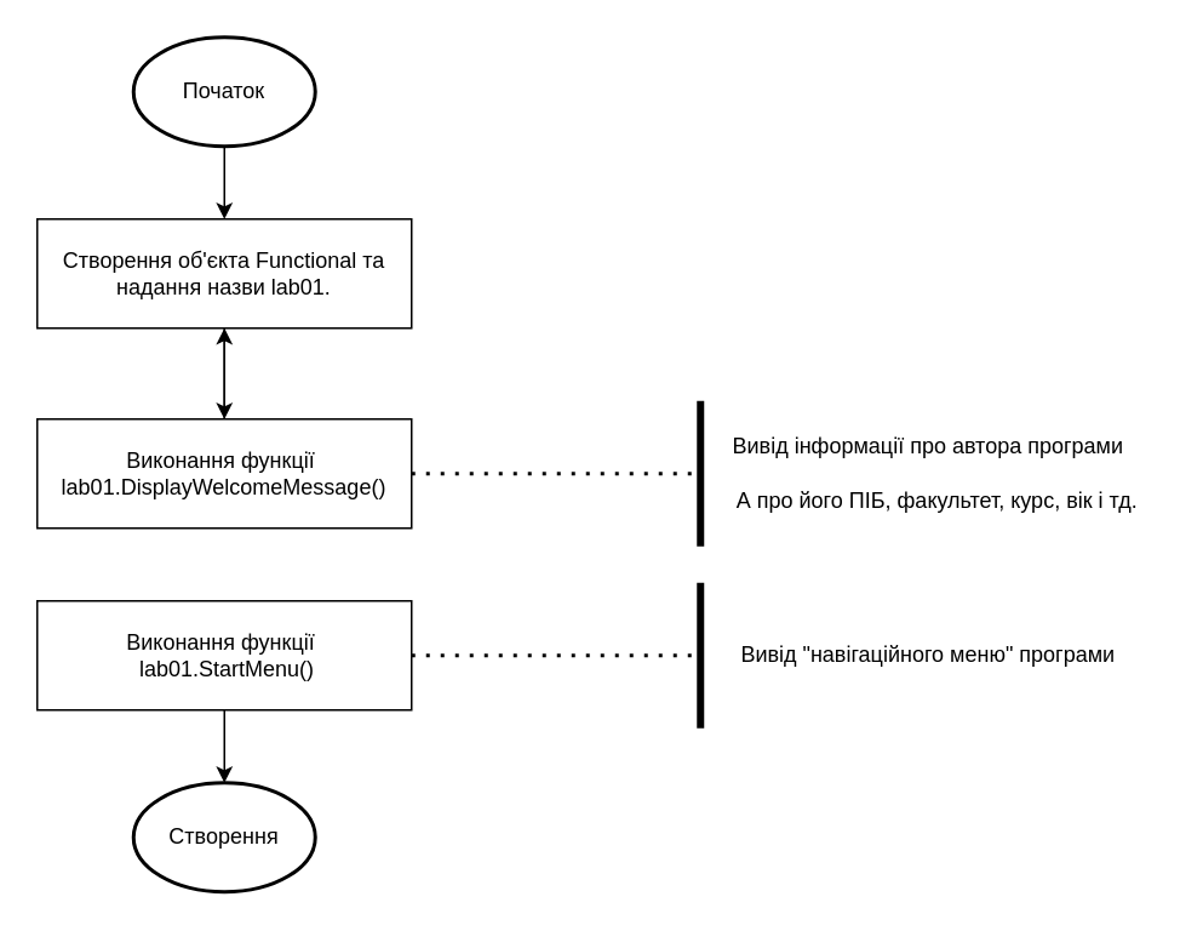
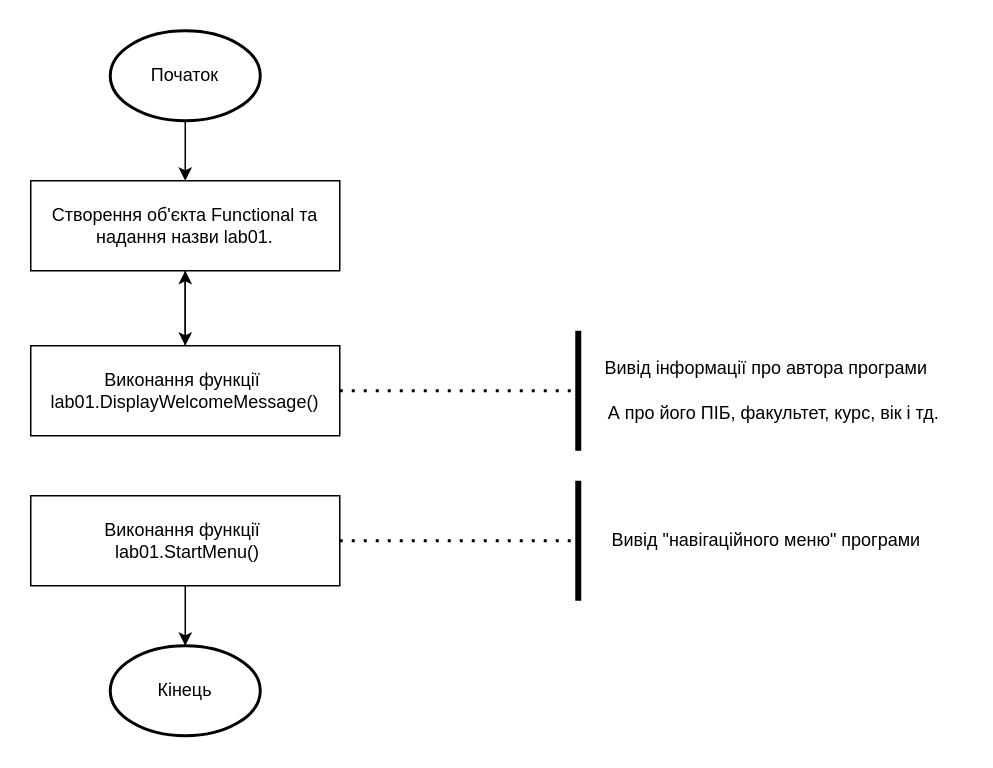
  <mxCell id="0" />
  <mxCell id="1" parent="0" />
  <mxCell id="2" style="edgeStyle=orthogonalEdgeStyle;rounded=0;orthogonalLoop=1;jettySize=auto;html=1;" edge="1" parent="1" source="3"><mxGeometry relative="1" as="geometry"><mxPoint x="123" y="120" as="targetPoint" /></mxGeometry></mxCell>
  <mxCell id="3" value="Початок" style="strokeWidth=2;html=1;shape=mxgraph.flowchart.start_1;whiteSpace=wrap;" vertex="1" parent="1"><mxGeometry x="73" y="20" width="100" height="60" as="geometry" /></mxCell>
  <mxCell id="4" style="edgeStyle=orthogonalEdgeStyle;rounded=0;orthogonalLoop=1;jettySize=auto;html=1;" edge="1" parent="1" source="5"><mxGeometry relative="1" as="geometry"><mxPoint x="123" y="230" as="targetPoint" /></mxGeometry></mxCell>
  <mxCell id="5" value="Створення об'єкта Functional та надання назви lab01." style="rounded=0;whiteSpace=wrap;html=1;" vertex="1" parent="1"><mxGeometry x="20" y="120" width="206" height="60" as="geometry" /></mxCell>
  <mxCell id="6" style="edgeStyle=orthogonalEdgeStyle;rounded=0;orthogonalLoop=1;jettySize=auto;html=1;" edge="1" parent="1" source="7" target="5"><mxGeometry relative="1" as="geometry" /></mxCell>
  <mxCell id="7" value="Виконання функції&amp;nbsp;&lt;div&gt;lab01.DisplayWelcomeMessage()&lt;/div&gt;" style="rounded=0;whiteSpace=wrap;html=1;" vertex="1" parent="1"><mxGeometry x="20" y="230" width="206" height="60" as="geometry" /></mxCell>
  <mxCell id="8" style="edgeStyle=orthogonalEdgeStyle;rounded=0;orthogonalLoop=1;jettySize=auto;html=1;" edge="1" parent="1" source="9"><mxGeometry relative="1" as="geometry"><mxPoint x="123" y="430" as="targetPoint" /></mxGeometry></mxCell>
  <mxCell id="9" value="Виконання функції&amp;nbsp;&lt;div&gt;&amp;nbsp;lab01.StartMenu()&lt;/div&gt;" style="rounded=0;whiteSpace=wrap;html=1;" vertex="1" parent="1"><mxGeometry x="20" y="330" width="206" height="60" as="geometry" /></mxCell>
  <mxCell id="10" value="" style="endArrow=none;dashed=1;html=1;dashPattern=1 3;strokeWidth=2;rounded=0;exitX=1;exitY=0.5;exitDx=0;exitDy=0;" edge="1" parent="1" source="7"><mxGeometry width="50" height="50" relative="1" as="geometry"><mxPoint x="260" y="280" as="sourcePoint" /><mxPoint x="380" y="260" as="targetPoint" /></mxGeometry></mxCell>
  <mxCell id="11" value="" style="line;strokeWidth=4;direction=south;html=1;perimeter=backbonePerimeter;points=[];outlineConnect=0;" vertex="1" parent="1"><mxGeometry x="380" y="220" width="10" height="80" as="geometry" /></mxCell>
  <mxCell id="12" value="Вивід інформації про автора програми" style="text;html=1;align=center;verticalAlign=middle;resizable=0;points=[];autosize=1;strokeColor=none;fillColor=none;" vertex="1" parent="1"><mxGeometry x="390" y="230" width="240" height="30" as="geometry" /></mxCell>
  <mxCell id="13" value="А про його ПІБ, факультет, курс, вік і тд." style="text;html=1;align=center;verticalAlign=middle;resizable=0;points=[];autosize=1;strokeColor=none;fillColor=none;" vertex="1" parent="1"><mxGeometry x="390" y="260" width="250" height="30" as="geometry" /></mxCell>
- <mxCell id="14" value="Створення" style="strokeWidth=2;html=1;shape=mxgraph.flowchart.start_1;whiteSpace=wrap;" vertex="1" parent="1"><mxGeometry x="73" y="430" width="100" height="60" as="geometry" /></mxCell>
+ <mxCell id="14" value="Кінець" style="strokeWidth=2;html=1;shape=mxgraph.flowchart.start_1;whiteSpace=wrap;" vertex="1" parent="1"><mxGeometry x="73" y="430" width="100" height="60" as="geometry" /></mxCell>
  <mxCell id="15" value="" style="line;strokeWidth=4;direction=south;html=1;perimeter=backbonePerimeter;points=[];outlineConnect=0;" vertex="1" parent="1"><mxGeometry x="380" y="320" width="10" height="80" as="geometry" /></mxCell>
  <mxCell id="16" value="Вивід &quot;навігаційного меню&quot; програми" style="text;html=1;align=center;verticalAlign=middle;resizable=0;points=[];autosize=1;strokeColor=none;fillColor=none;" vertex="1" parent="1"><mxGeometry x="395" y="345" width="230" height="30" as="geometry" /></mxCell>
  <mxCell id="17" value="" style="endArrow=none;dashed=1;html=1;dashPattern=1 3;strokeWidth=2;rounded=0;exitX=1;exitY=0.5;exitDx=0;exitDy=0;" edge="1" parent="1"><mxGeometry width="50" height="50" relative="1" as="geometry"><mxPoint x="226" y="360" as="sourcePoint" /><mxPoint x="380" y="360" as="targetPoint" /></mxGeometry></mxCell>
